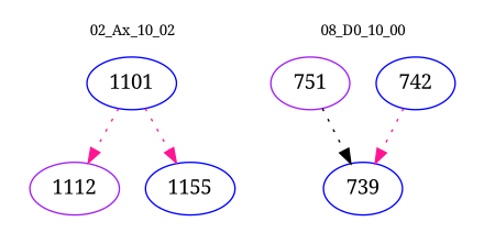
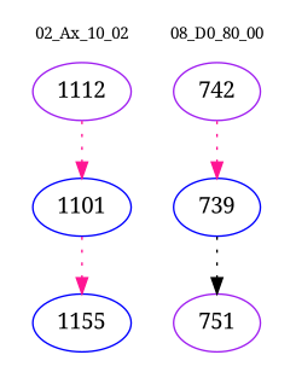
  digraph {
    fontname="Noto Serif"
    node [color=purple fontname="Noto Serif"]
    edge [color=deeppink fontname="Noto Serif" style=dotted]
    n1 [label=1112]
    n2 [color=blue label=1101]
    n3 [color=blue label=1155]
-   n4 [color=blue label=742]
+   n4 [label=742]
    n5 [color=blue label=739]
    n6 [label=751]
    subgraph cluster_1 {
      color=white
      fontsize=10
      label="02_Ax_10_02"
      n1
      n2
      n3
    }
    subgraph cluster_2 {
      color=white
      fontsize=10
-     label="08_D0_10_00"
+     label="08_D0_80_00"
      n4
      n5
      n6
    }
-   n2 -> n1
+   n1 -> n2
    n2 -> n3
    n4 -> n5
-   n6 -> n5 [color=black]
+   n5 -> n6 [color=black]
  }
